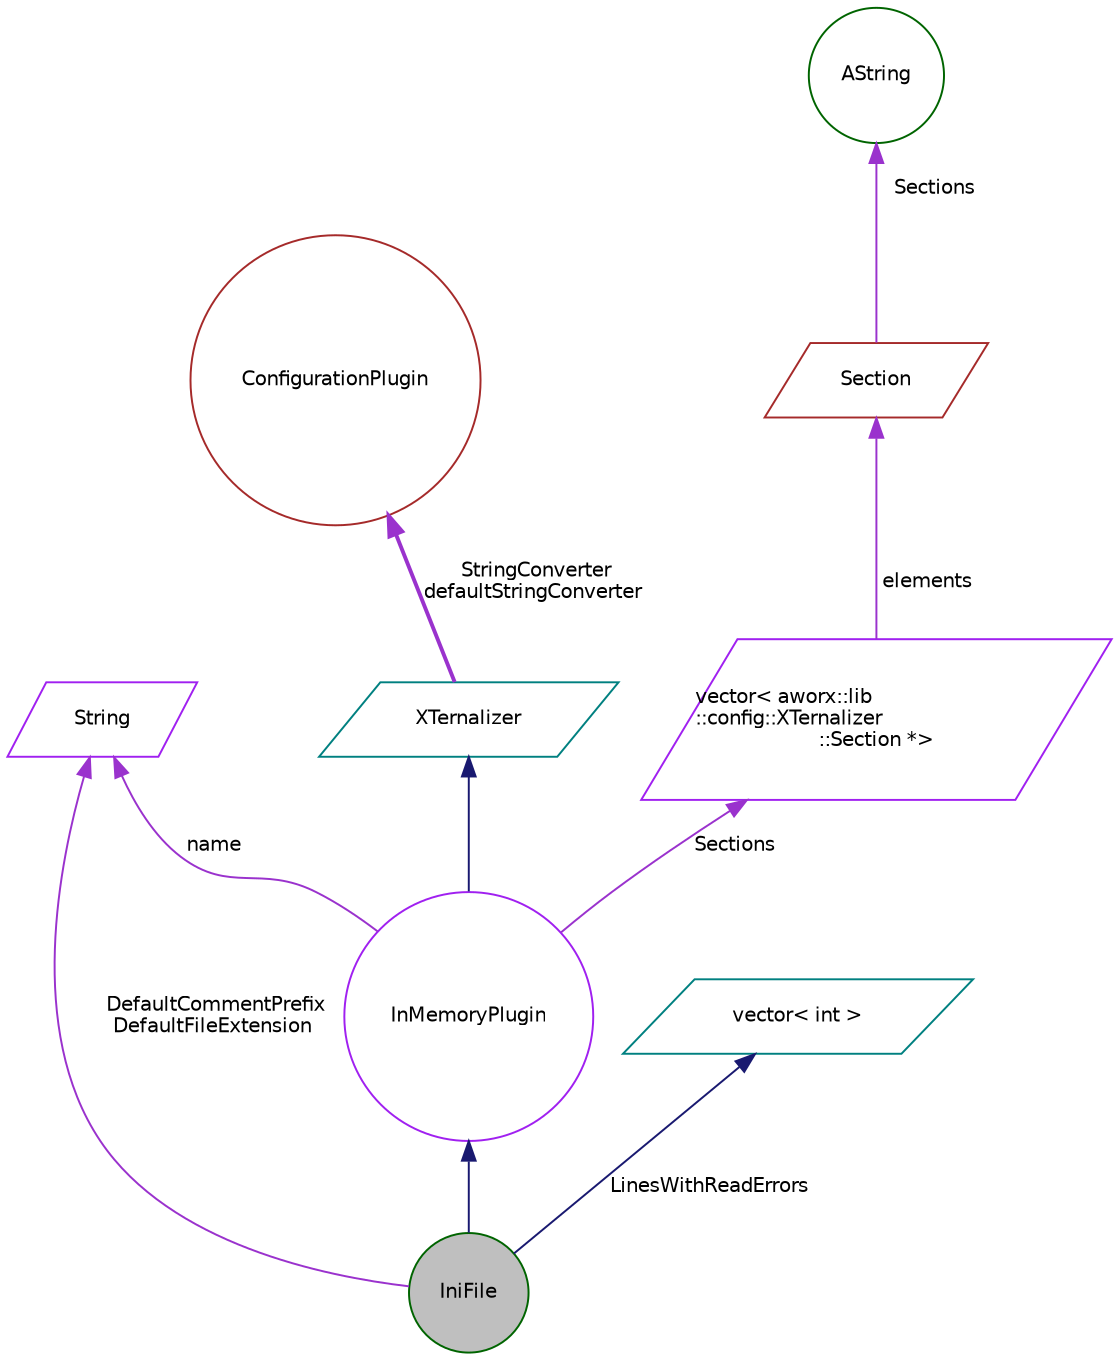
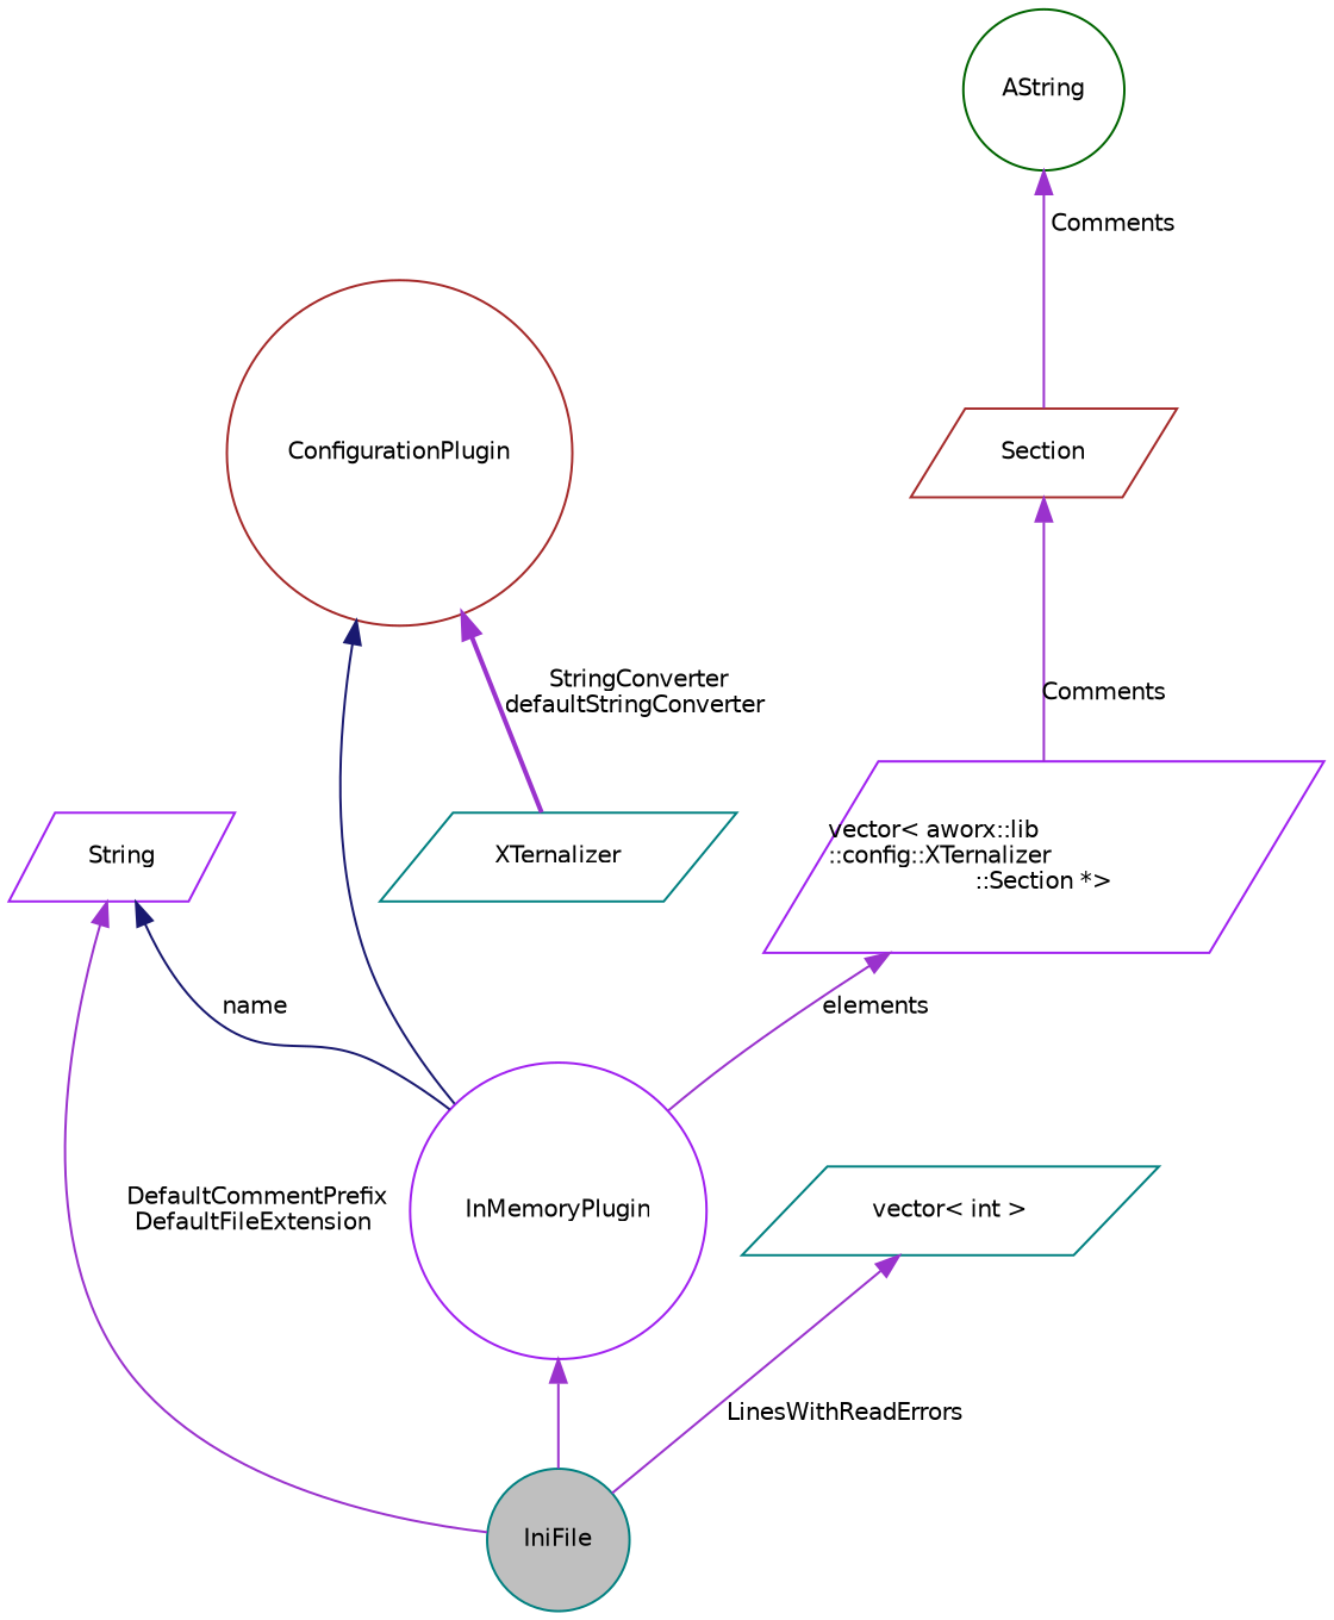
  digraph {
    node [color=purple fillcolor=white fontname=Helvetica fontsize=10 shape=parallelogram style=filled]
    edge [color=darkorchid3 dir=back fontname=Helvetica fontsize=10 labelfontname=Helvetica labelfontsize=10 style=solid]
-   n1 [color=darkgreen fillcolor=grey75 fontcolor=black height=0.2 label=IniFile shape=circle width=0.4]
+   n1 [color=teal fillcolor=grey75 fontcolor=black height=0.2 label=IniFile shape=circle width=0.4]
    n2 [height=0.2 label=InMemoryPlugin shape=circle width=0.4]
    n3 [color=brown height=0.2 label=ConfigurationPlugin shape=circle width=0.4]
    n4 [color=teal height=0.2 label=XTernalizer width=0.4]
    n5 [height=0.2 label=String width=0.4]
    n6 [height=0.2 label="vector\< aworx::lib\l::config::XTernalizer\l::Section *\>" width=0.4]
    n7 [color=brown height=0.2 label=Section width=0.4]
    n8 [color=darkgreen height=0.2 label=AString shape=circle width=0.4]
    n9 [color=teal height=0.2 label="vector\< int \>" width=0.4]
-   n2 -> n1 [color=midnightblue]
-   n4 -> n2 [color=midnightblue]
+   n2 -> n1
+   n3 -> n2 [color=midnightblue]
    n3 -> n4 [label=" StringConverter\ndefaultStringConverter" style=bold]
    n5 -> n1 [label=" DefaultCommentPrefix\nDefaultFileExtension"]
-   n5 -> n2 [label=" name"]
-   n6 -> n2 [label=" Sections"]
-   n7 -> n6 [label=" elements"]
-   n8 -> n7 [label=" Sections"]
-   n9 -> n1 [color=midnightblue label=" LinesWithReadErrors"]
+   n5 -> n2 [color=midnightblue label=" name"]
+   n6 -> n2 [label=" elements"]
+   n7 -> n6 [label=" Comments"]
+   n8 -> n7 [label=" Comments"]
+   n9 -> n1 [label=" LinesWithReadErrors"]
  }
